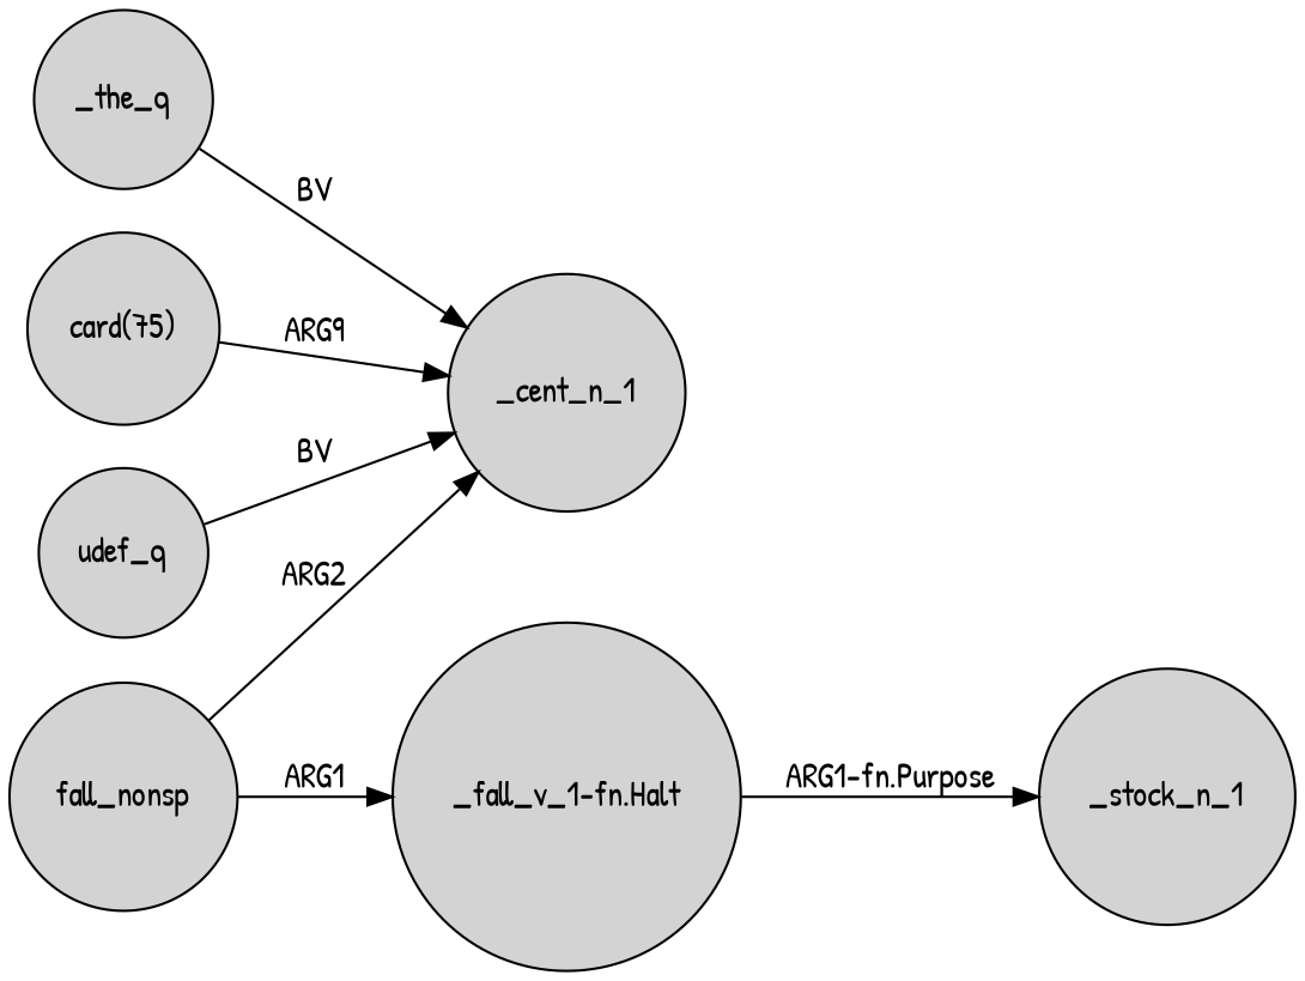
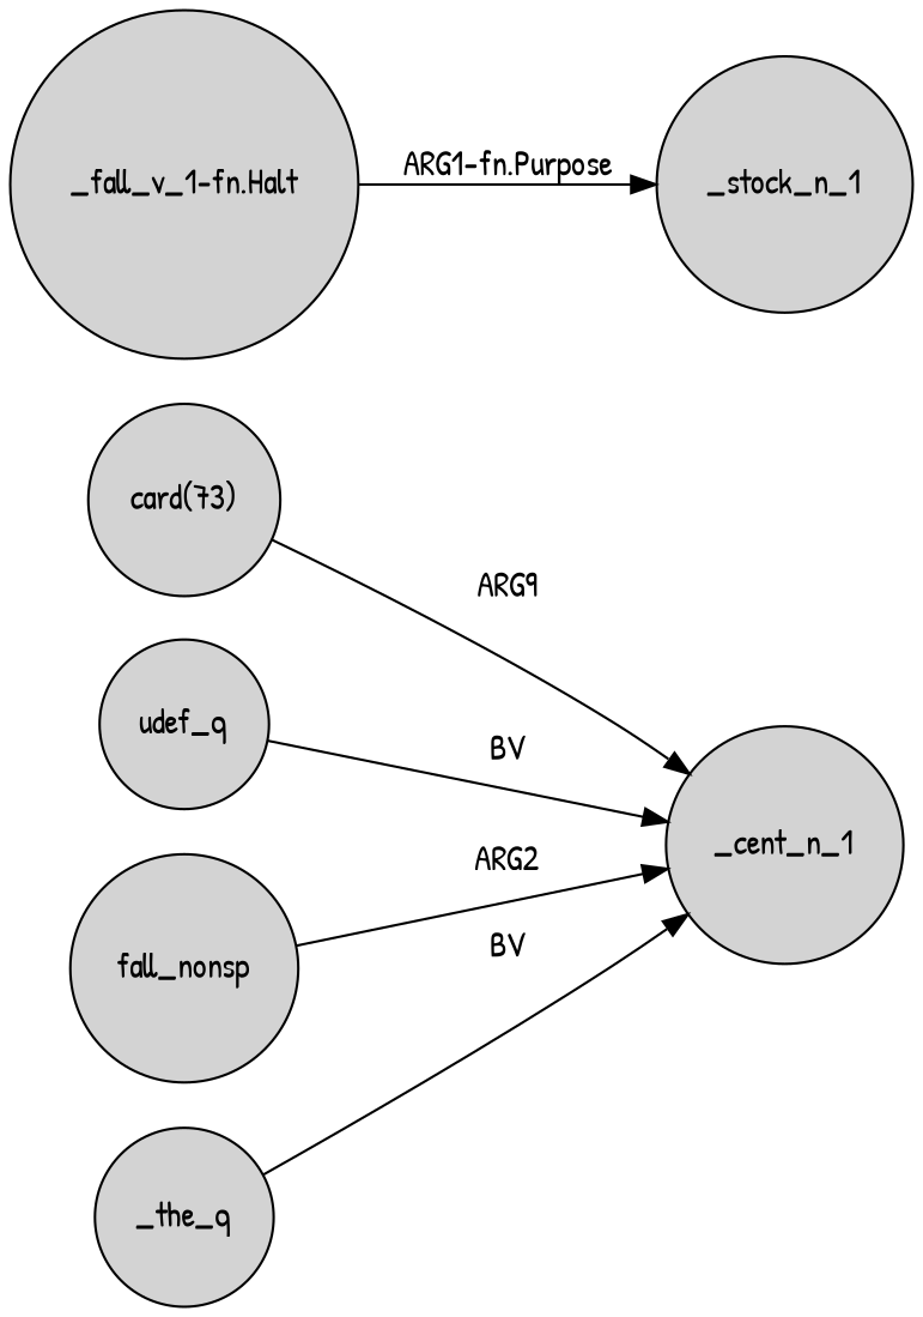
  digraph {
    fontname="Patrick Hand"
    rankdir=LR
    node [fontname="Patrick Hand" shape=circle style=filled]
    edge [fontname="Patrick Hand"]
-   "card(75)"
+   "card(75)" [label="card(73)"]
    _cent_n_1
    udef_q
    "_fall_v_1-fn.Halt"
    _stock_n_1
    n6 [label=fall_nonsp]
    _the_q
    "card(75)" -> _cent_n_1 [label=ARG9]
    udef_q -> _cent_n_1 [label=BV]
    "_fall_v_1-fn.Halt" -> _stock_n_1 [label="ARG1-fn.Purpose"]
    n6 -> _cent_n_1 [label=ARG2]
-   n6 -> "_fall_v_1-fn.Halt" [label=ARG1]
    _the_q -> _cent_n_1 [label=BV]
  }
